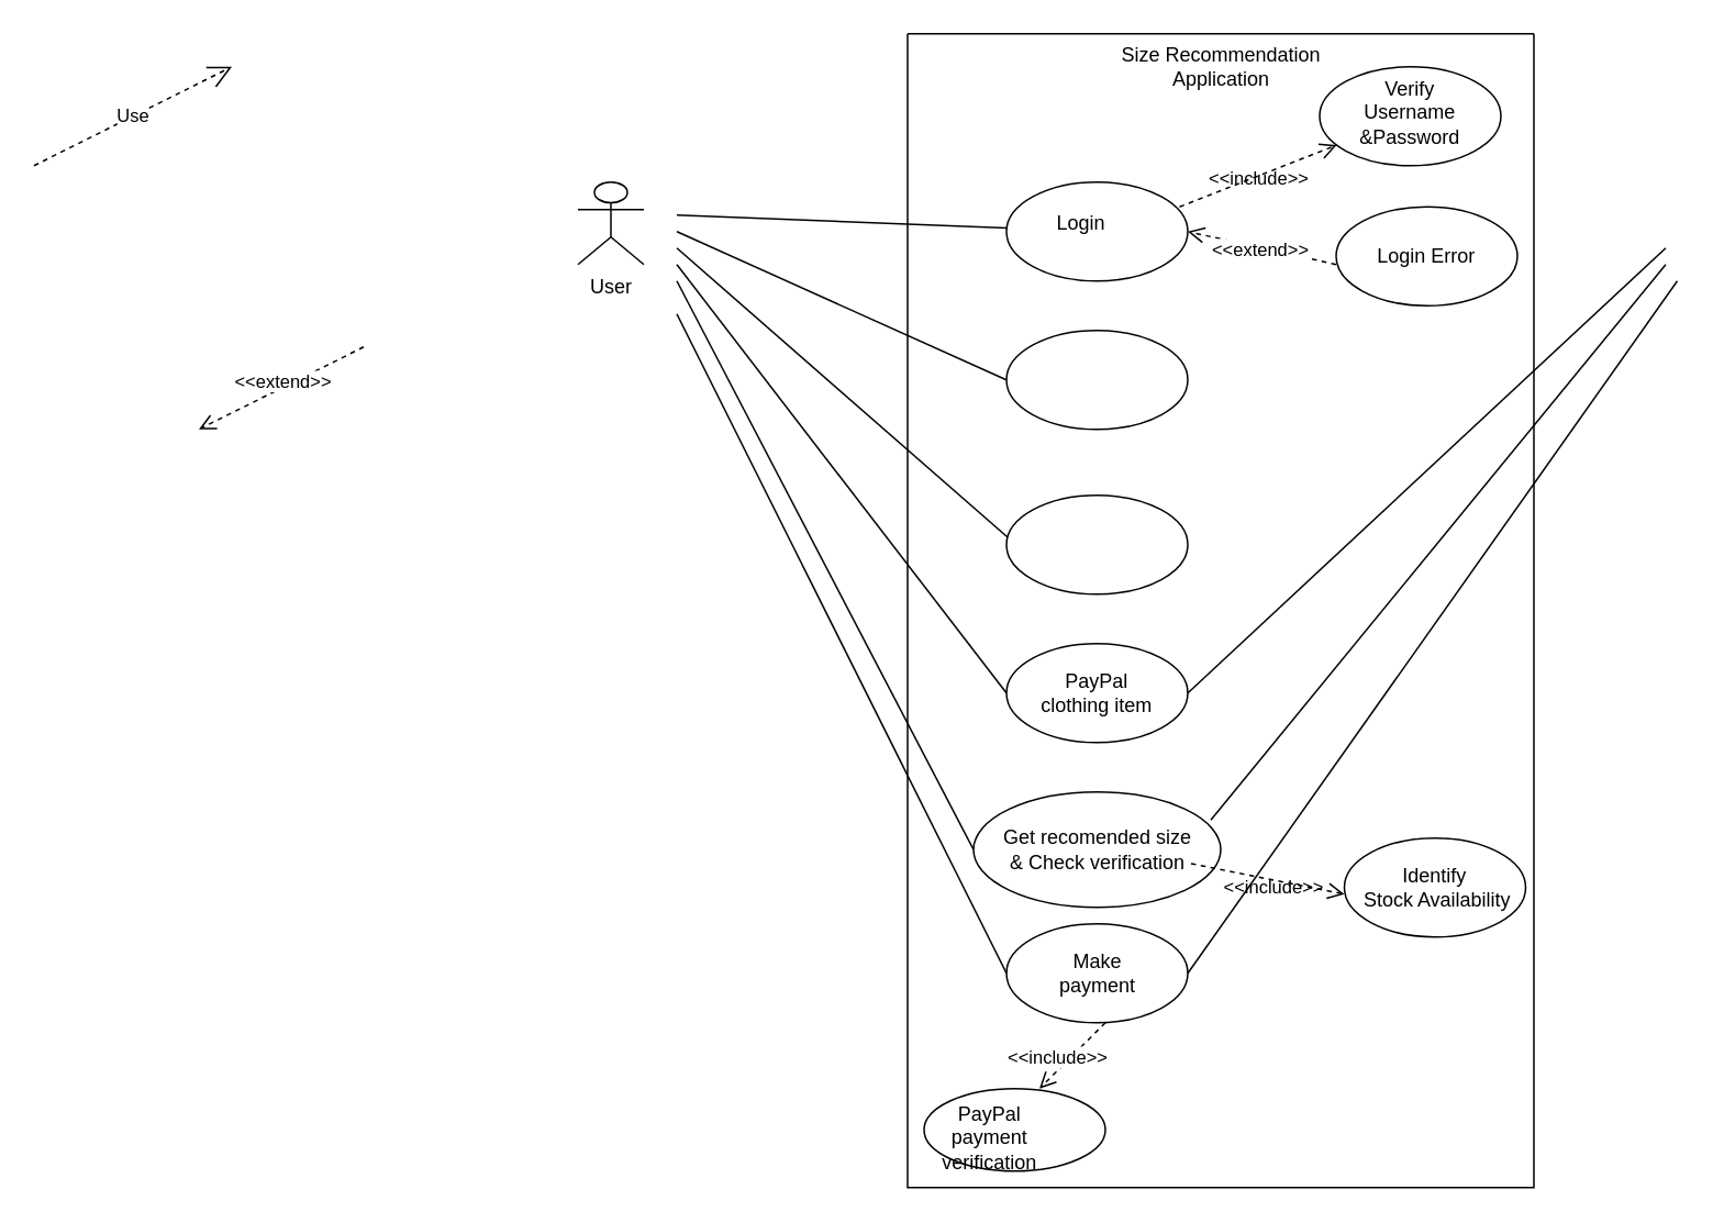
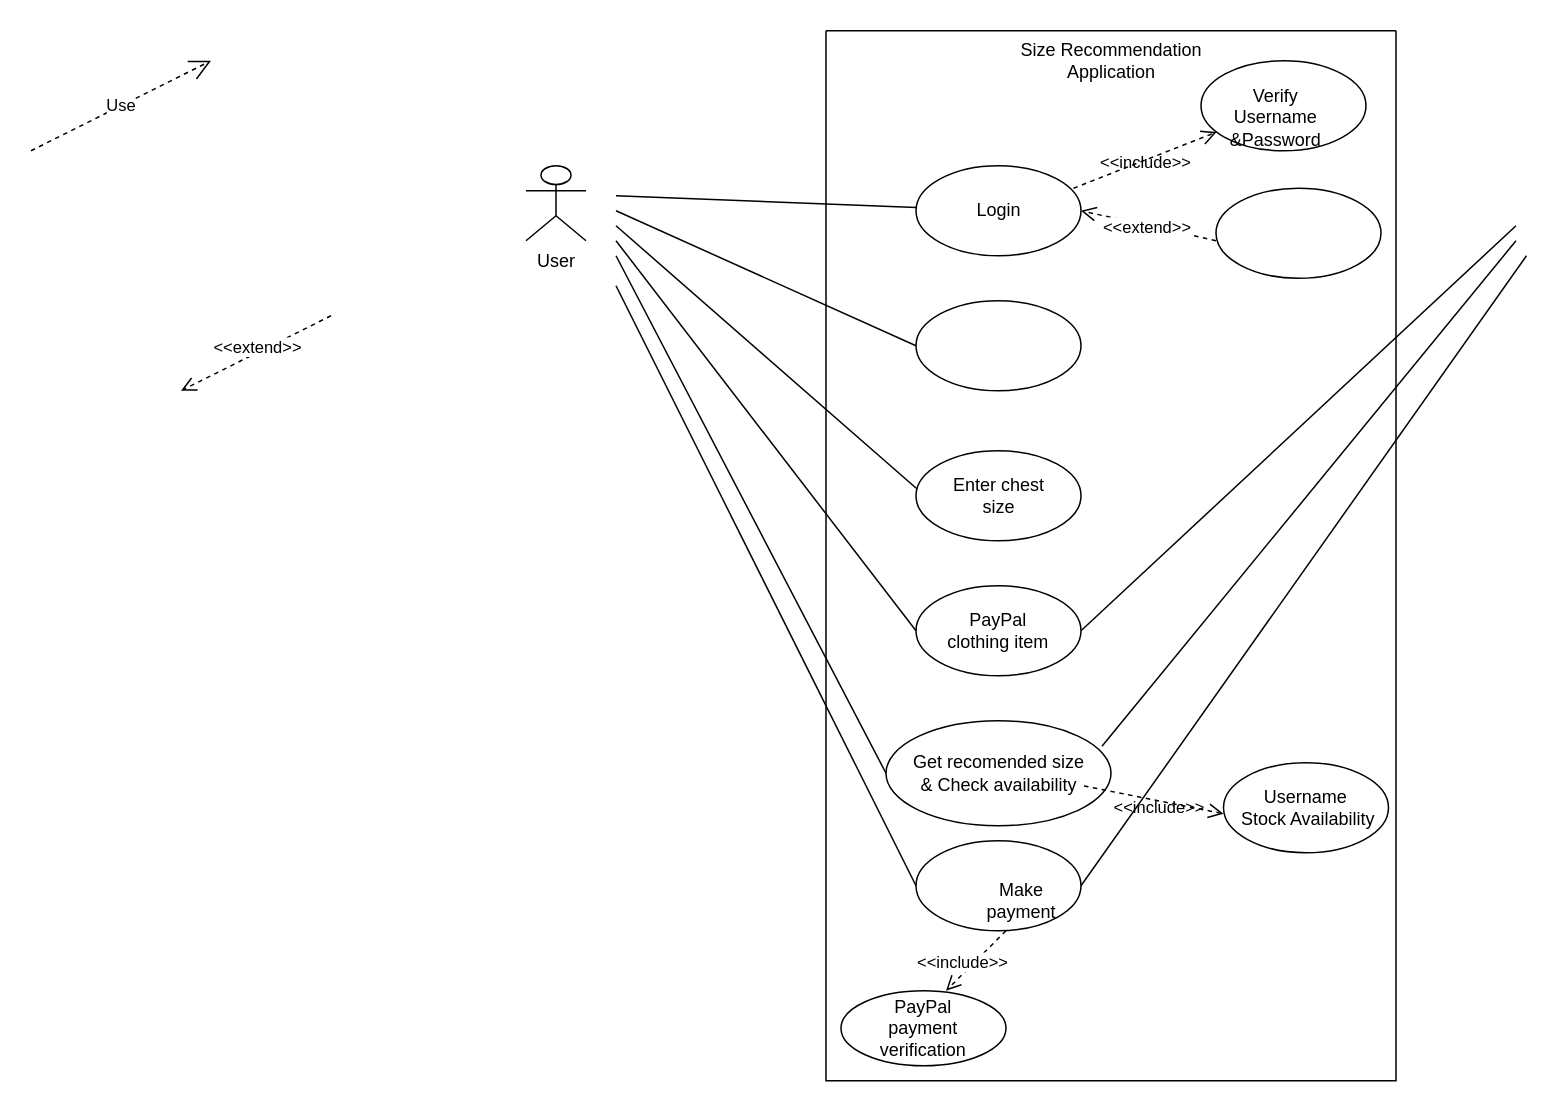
  <mxCell id="0" />
  <mxCell id="1" parent="0" />
  <mxCell id="2" value="" style="swimlane;startSize=0;" vertex="1" parent="1"><mxGeometry x="550" y="20" width="380" height="700" as="geometry"><mxRectangle x="320" y="80" width="50" height="40" as="alternateBounds" /></mxGeometry></mxCell>
  <mxCell id="3" value="" style="ellipse;whiteSpace=wrap;html=1;" vertex="1" parent="2"><mxGeometry x="60" y="90" width="110" height="60" as="geometry" /></mxCell>
- <mxCell id="4" value="Login" style="text;html=1;strokeColor=none;fillColor=none;align=center;verticalAlign=middle;whiteSpace=wrap;rounded=0;" vertex="1" parent="2"><mxGeometry x="72.5" y="100" width="65" height="30" as="geometry" /></mxCell>
+ <mxCell id="4" value="Login" style="text;html=1;strokeColor=none;fillColor=none;align=center;verticalAlign=middle;whiteSpace=wrap;rounded=0;" vertex="1" parent="2"><mxGeometry x="82.5" y="105" width="65" height="30" as="geometry" /></mxCell>
  <mxCell id="5" value="" style="ellipse;whiteSpace=wrap;html=1;" vertex="1" parent="2"><mxGeometry x="60" y="180" width="110" height="60" as="geometry" /></mxCell>
  <mxCell id="6" value="" style="ellipse;whiteSpace=wrap;html=1;" vertex="1" parent="2"><mxGeometry x="60" y="280" width="110" height="60" as="geometry" /></mxCell>
  <mxCell id="7" value="" style="ellipse;whiteSpace=wrap;html=1;" vertex="1" parent="2"><mxGeometry x="60" y="370" width="110" height="60" as="geometry" /></mxCell>
  <mxCell id="8" value="" style="ellipse;whiteSpace=wrap;html=1;" vertex="1" parent="2"><mxGeometry x="60" y="540" width="110" height="60" as="geometry" /></mxCell>
+ <mxCell id="9" value="Enter chest size" style="text;html=1;strokeColor=none;fillColor=none;align=center;verticalAlign=middle;whiteSpace=wrap;rounded=0;" vertex="1" parent="2"><mxGeometry x="82.5" y="295" width="65" height="30" as="geometry" /></mxCell>
  <mxCell id="10" value="PayPal clothing item" style="text;html=1;strokeColor=none;fillColor=none;align=center;verticalAlign=middle;whiteSpace=wrap;rounded=0;" vertex="1" parent="2"><mxGeometry x="76.25" y="385" width="77.5" height="30" as="geometry" /></mxCell>
- <mxCell id="11" value="Make payment" style="text;html=1;strokeColor=none;fillColor=none;align=center;verticalAlign=middle;whiteSpace=wrap;rounded=0;" vertex="1" parent="2"><mxGeometry x="82.5" y="555" width="65" height="30" as="geometry" /></mxCell>
+ <mxCell id="11" value="Make payment" style="text;html=1;strokeColor=none;fillColor=none;align=center;verticalAlign=middle;whiteSpace=wrap;rounded=0;" vertex="1" parent="2"><mxGeometry x="97.5" y="565" width="65" height="30" as="geometry" /></mxCell>
  <mxCell id="12" value="" style="ellipse;whiteSpace=wrap;html=1;" vertex="1" parent="2"><mxGeometry x="40" y="460" width="150" height="70" as="geometry" /></mxCell>
- <mxCell id="13" value="Get recomended size &lt;br&gt;&amp;amp; Check verification" style="text;html=1;strokeColor=none;fillColor=none;align=center;verticalAlign=middle;whiteSpace=wrap;rounded=0;" vertex="1" parent="2"><mxGeometry x="53.75" y="480" width="122.5" height="30" as="geometry" /></mxCell>
+ <mxCell id="13" value="Get recomended size &lt;br&gt;&amp;amp; Check availability" style="text;html=1;strokeColor=none;fillColor=none;align=center;verticalAlign=middle;whiteSpace=wrap;rounded=0;" vertex="1" parent="2"><mxGeometry x="53.75" y="480" width="122.5" height="30" as="geometry" /></mxCell>
  <mxCell id="14" value="" style="ellipse;whiteSpace=wrap;html=1;" vertex="1" parent="2"><mxGeometry x="250" y="20" width="110" height="60" as="geometry" /></mxCell>
- <mxCell id="15" value="Verify Username &amp;amp;Password" style="text;html=1;strokeColor=none;fillColor=none;align=center;verticalAlign=middle;whiteSpace=wrap;rounded=0;" vertex="1" parent="2"><mxGeometry x="270" y="35" width="70" height="25" as="geometry" /></mxCell>
+ <mxCell id="15" value="Verify Username &amp;amp;Password" style="text;html=1;strokeColor=none;fillColor=none;align=center;verticalAlign=middle;whiteSpace=wrap;rounded=0;" vertex="1" parent="2"><mxGeometry x="265" y="45" width="70" height="25" as="geometry" /></mxCell>
  <mxCell id="16" value="" style="ellipse;whiteSpace=wrap;html=1;" vertex="1" parent="2"><mxGeometry x="265" y="488" width="110" height="60" as="geometry" /></mxCell>
- <mxCell id="17" value="Identify&lt;br&gt;&amp;nbsp;Stock Availability" style="text;html=1;strokeColor=none;fillColor=none;align=center;verticalAlign=middle;whiteSpace=wrap;rounded=0;" vertex="1" parent="2"><mxGeometry x="270" y="503" width="100" height="30" as="geometry" /></mxCell>
+ <mxCell id="17" value="Username&lt;br&gt;&amp;nbsp;Stock Availability" style="text;html=1;strokeColor=none;fillColor=none;align=center;verticalAlign=middle;whiteSpace=wrap;rounded=0;" vertex="1" parent="2"><mxGeometry x="270" y="503" width="100" height="30" as="geometry" /></mxCell>
  <mxCell id="18" value="" style="ellipse;whiteSpace=wrap;html=1;" vertex="1" parent="2"><mxGeometry x="10" y="640" width="110" height="50" as="geometry" /></mxCell>
- <mxCell id="19" value="PayPal payment verification" style="text;html=1;strokeColor=none;fillColor=none;align=center;verticalAlign=middle;whiteSpace=wrap;rounded=0;" vertex="1" parent="2"><mxGeometry x="15" y="655" width="70" height="30" as="geometry" /></mxCell>
+ <mxCell id="19" value="PayPal payment verification" style="text;html=1;strokeColor=none;fillColor=none;align=center;verticalAlign=middle;whiteSpace=wrap;rounded=0;" vertex="1" parent="2"><mxGeometry x="30" y="650" width="70" height="30" as="geometry" /></mxCell>
  <mxCell id="20" value="" style="html=1;verticalAlign=bottom;endArrow=open;dashed=1;endSize=8;rounded=0;entryX=1;entryY=0.5;entryDx=0;entryDy=0;exitX=0;exitY=0.583;exitDx=0;exitDy=0;exitPerimeter=0;" edge="1" parent="2" source="23" target="3"><mxGeometry x="1" y="323" relative="1" as="geometry"><mxPoint x="250" y="140" as="sourcePoint" /><mxPoint x="150" y="190" as="targetPoint" /><mxPoint x="-310" y="-233" as="offset" /></mxGeometry></mxCell>
  <mxCell id="21" value="" style="html=1;verticalAlign=bottom;endArrow=open;dashed=1;endSize=8;rounded=0;" edge="1" parent="2"><mxGeometry x="1" y="323" relative="1" as="geometry"><mxPoint x="120" y="600" as="sourcePoint" /><mxPoint x="80" y="640" as="targetPoint" /><mxPoint x="-310" y="-233" as="offset" /></mxGeometry></mxCell>
  <mxCell id="22" value="Size Recommendation Application" style="text;html=1;strokeColor=none;fillColor=none;align=center;verticalAlign=middle;whiteSpace=wrap;rounded=0;" vertex="1" parent="2"><mxGeometry x="112.5" y="5" width="155" height="30" as="geometry" /></mxCell>
  <mxCell id="23" value="" style="ellipse;whiteSpace=wrap;html=1;" vertex="1" parent="2"><mxGeometry x="260" y="105" width="110" height="60" as="geometry" /></mxCell>
- <mxCell id="24" value="Login Error" style="text;html=1;strokeColor=none;fillColor=none;align=center;verticalAlign=middle;whiteSpace=wrap;rounded=0;" vertex="1" parent="2"><mxGeometry x="265" y="120" width="100" height="30" as="geometry" /></mxCell>
  <mxCell id="25" value="User" style="shape=umlActor;verticalLabelPosition=bottom;verticalAlign=top;html=1;outlineConnect=0;" vertex="1" parent="1"><mxGeometry x="350" y="110" width="40" height="50" as="geometry" /></mxCell>
  <mxCell id="26" value="" style="endArrow=none;html=1;rounded=0;entryX=0;entryY=0.5;entryDx=0;entryDy=0;" edge="1" parent="1" target="5"><mxGeometry width="50" height="50" relative="1" as="geometry"><mxPoint x="410" y="140" as="sourcePoint" /><mxPoint x="490" y="170" as="targetPoint" /></mxGeometry></mxCell>
  <mxCell id="27" value="" style="endArrow=none;html=1;rounded=0;" edge="1" parent="1" target="3"><mxGeometry width="50" height="50" relative="1" as="geometry"><mxPoint x="410" y="130" as="sourcePoint" /><mxPoint x="460" y="80" as="targetPoint" /></mxGeometry></mxCell>
  <mxCell id="28" value="" style="endArrow=none;html=1;rounded=0;entryX=0.005;entryY=0.422;entryDx=0;entryDy=0;entryPerimeter=0;" edge="1" parent="1" target="6"><mxGeometry width="50" height="50" relative="1" as="geometry"><mxPoint x="410" y="150" as="sourcePoint" /><mxPoint x="410" y="210" as="targetPoint" /></mxGeometry></mxCell>
  <mxCell id="29" value="" style="endArrow=none;html=1;rounded=0;entryX=0;entryY=0.5;entryDx=0;entryDy=0;" edge="1" parent="1" target="7"><mxGeometry width="50" height="50" relative="1" as="geometry"><mxPoint x="410" y="160" as="sourcePoint" /><mxPoint x="440" y="230" as="targetPoint" /></mxGeometry></mxCell>
  <mxCell id="30" value="" style="endArrow=none;html=1;rounded=0;entryX=0;entryY=0.5;entryDx=0;entryDy=0;" edge="1" parent="1" target="8"><mxGeometry width="50" height="50" relative="1" as="geometry"><mxPoint x="410" y="190" as="sourcePoint" /><mxPoint x="430" y="260" as="targetPoint" /></mxGeometry></mxCell>
  <mxCell id="31" value="" style="endArrow=none;html=1;rounded=0;entryX=0;entryY=0.5;entryDx=0;entryDy=0;" edge="1" parent="1" target="12"><mxGeometry width="50" height="50" relative="1" as="geometry"><mxPoint x="410" y="170" as="sourcePoint" /><mxPoint x="460" y="420" as="targetPoint" /></mxGeometry></mxCell>
  <mxCell id="32" value="" style="endArrow=none;html=1;rounded=0;exitX=1;exitY=0.5;exitDx=0;exitDy=0;" edge="1" parent="1" source="7"><mxGeometry width="50" height="50" relative="1" as="geometry"><mxPoint x="960" y="200" as="sourcePoint" /><mxPoint x="1010" y="150" as="targetPoint" /></mxGeometry></mxCell>
  <mxCell id="33" value="" style="endArrow=none;html=1;rounded=0;exitX=0.96;exitY=0.243;exitDx=0;exitDy=0;exitPerimeter=0;" edge="1" parent="1" source="12"><mxGeometry width="50" height="50" relative="1" as="geometry"><mxPoint x="710" y="450" as="sourcePoint" /><mxPoint x="1010" y="160" as="targetPoint" /></mxGeometry></mxCell>
  <mxCell id="34" value="" style="html=1;verticalAlign=bottom;endArrow=open;dashed=1;endSize=8;rounded=0;" edge="1" parent="1"><mxGeometry x="1" y="323" relative="1" as="geometry"><mxPoint x="220" y="210" as="sourcePoint" /><mxPoint x="120" y="260" as="targetPoint" /><mxPoint x="-310" y="-233" as="offset" /></mxGeometry></mxCell>
  <mxCell id="35" value="Use" style="endArrow=open;endSize=12;dashed=1;html=1;rounded=0;" edge="1" parent="1"><mxGeometry width="160" relative="1" as="geometry"><mxPoint x="20" y="100" as="sourcePoint" /><mxPoint x="140" y="40" as="targetPoint" /><Array as="points"><mxPoint x="20" y="100" /></Array></mxGeometry></mxCell>
  <mxCell id="36" value="&amp;lt;&amp;lt;include&amp;gt;&amp;gt;" style="edgeLabel;html=1;align=center;verticalAlign=middle;resizable=0;points=[];" vertex="1" connectable="0" parent="35"><mxGeometry x="0.577" y="-4" relative="1" as="geometry"><mxPoint x="524" y="584" as="offset" /></mxGeometry></mxCell>
  <mxCell id="37" value="&amp;lt;&amp;lt;extend&amp;gt;&amp;gt;" style="edgeLabel;html=1;align=center;verticalAlign=middle;resizable=0;points=[];" vertex="1" connectable="0" parent="35"><mxGeometry x="0.499" y="2" relative="1" as="geometry"><mxPoint x="61" y="177" as="offset" /></mxGeometry></mxCell>
  <mxCell id="38" value="&amp;lt;&amp;lt;include&amp;gt;&amp;gt;" style="edgeLabel;html=1;align=center;verticalAlign=middle;resizable=0;points=[];" vertex="1" connectable="0" parent="35"><mxGeometry x="0.577" y="-4" relative="1" as="geometry"><mxPoint x="646" y="51" as="offset" /></mxGeometry></mxCell>
  <mxCell id="39" value="&amp;lt;&amp;lt;extend&amp;gt;&amp;gt;" style="edgeLabel;html=1;align=center;verticalAlign=middle;resizable=0;points=[];" vertex="1" connectable="0" parent="35"><mxGeometry x="0.499" y="2" relative="1" as="geometry"><mxPoint x="654" y="97" as="offset" /></mxGeometry></mxCell>
  <mxCell id="40" value="&amp;lt;&amp;lt;include&amp;gt;&amp;gt;" style="edgeLabel;html=1;align=center;verticalAlign=middle;resizable=0;points=[];" vertex="1" connectable="0" parent="35"><mxGeometry x="0.577" y="-4" relative="1" as="geometry"><mxPoint x="655" y="481" as="offset" /></mxGeometry></mxCell>
  <mxCell id="41" value="" style="html=1;verticalAlign=bottom;endArrow=open;dashed=1;endSize=8;rounded=0;" edge="1" parent="1" target="14"><mxGeometry x="1" y="323" relative="1" as="geometry"><mxPoint x="715" y="125" as="sourcePoint" /><mxPoint x="810" y="80" as="targetPoint" /><mxPoint x="-310" y="-233" as="offset" /></mxGeometry></mxCell>
  <mxCell id="42" value="" style="endArrow=none;html=1;rounded=0;exitX=1;exitY=0.5;exitDx=0;exitDy=0;" edge="1" parent="1" source="8"><mxGeometry width="50" height="50" relative="1" as="geometry"><mxPoint x="954" y="250" as="sourcePoint" /><mxPoint x="1017" y="170" as="targetPoint" /></mxGeometry></mxCell>
  <mxCell id="43" value="" style="html=1;verticalAlign=bottom;endArrow=open;dashed=1;endSize=8;rounded=0;entryX=0;entryY=0.567;entryDx=0;entryDy=0;entryPerimeter=0;" edge="1" parent="1" target="16"><mxGeometry x="1" y="323" relative="1" as="geometry"><mxPoint x="722" y="523.47" as="sourcePoint" /><mxPoint x="817.371" y="486.003" as="targetPoint" /><mxPoint x="-310" y="-233" as="offset" /></mxGeometry></mxCell>
